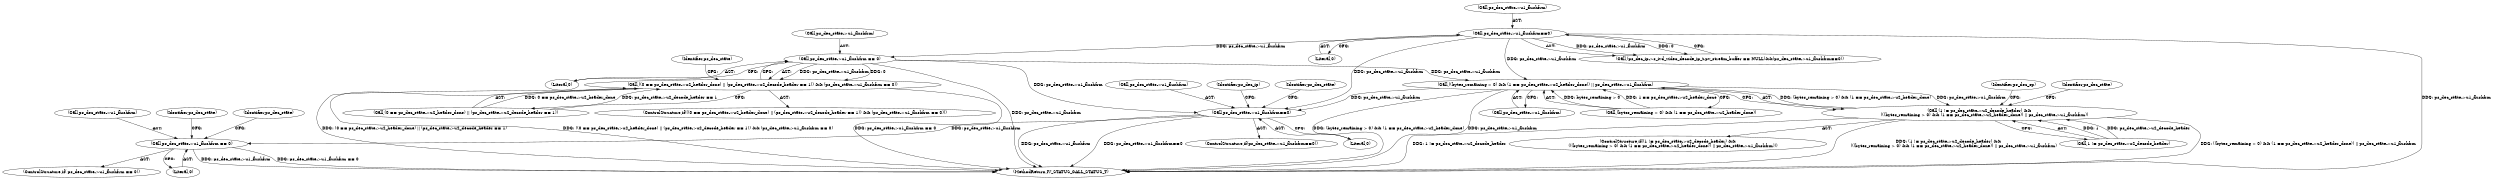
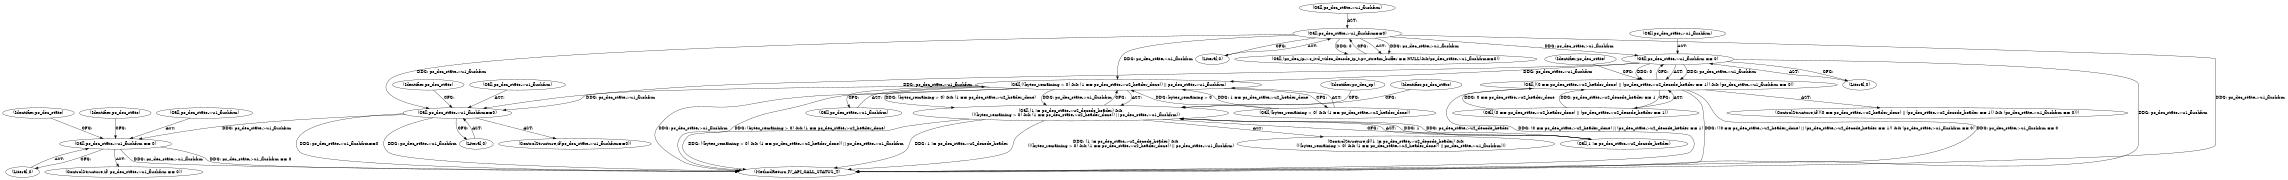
  digraph {
    n1 [label="(Call,ps_dec_state->u1_flushfrm == 0)"]
    n2 [label="(Call,((0 == ps_dec_state->u2_header_done) || (ps_dec_state->u2_decode_header == 1)) && (ps_dec_state->u1_flushfrm == 0))"]
    n3 [label="(Call,((bytes_remaining > 0) && (1 == ps_dec_state->u2_header_done)) || ps_dec_state->u1_flushfrm)"]
    n4 [label="(Call,ps_dec_state->u1_flushfrm==0)"]
    n5 [label="(Literal,0)"]
-   n6 [label="(MethodReturn,IV_STATUS_CALL_STATUS_T)"]
+   n6 [label="(MethodReturn,IV_API_CALL_STATUS_T)"]
    n7 [label="(Call,(0 == ps_dec_state->u2_header_done) || (ps_dec_state->u2_decode_header == 1))"]
    n8 [label="(ControlStructure,if(((0 == ps_dec_state->u2_header_done) || (ps_dec_state->u2_decode_header == 1)) && (ps_dec_state->u1_flushfrm == 0)))"]
    n9 [label="(Call,(1 != ps_dec_state->u2_decode_header) &&\n        (((bytes_remaining > 0) && (1 == ps_dec_state->u2_header_done)) || ps_dec_state->u1_flushfrm))"]
    n10 [label="(Call,ps_dec_state->u1_flushfrm)"]
    n11 [label="(Call,(bytes_remaining > 0) && (1 == ps_dec_state->u2_header_done))"]
    n12 [label="(Call,ps_dec_state->u1_flushfrm == 0)"]
    n13 [label="(Literal,0)"]
    n14 [label="(ControlStructure,if(ps_dec_state->u1_flushfrm==0))"]
    n15 [label="(Call,ps_dec_state->u1_flushfrm==0)"]
    n16 [label="(Literal,0)"]
    n17 [label="(Call,(ps_dec_ip->s_ivd_video_decode_ip_t.pv_stream_buffer == NULL)&&(ps_dec_state->u1_flushfrm==0))"]
    n18 [label="(ControlStructure,if((1 != ps_dec_state->u2_decode_header) &&\n        (((bytes_remaining > 0) && (1 == ps_dec_state->u2_header_done)) || ps_dec_state->u1_flushfrm)))"]
    n19 [label="(Call,1 != ps_dec_state->u2_decode_header)"]
    n20 [label="(Literal,0)"]
    n21 [label="(ControlStructure,if( ps_dec_state->u1_flushfrm == 0))"]
    n22 [label="(Call,ps_dec_state->u1_flushfrm)"]
    n23 [label="(Call,ps_dec_state->u1_flushfrm)"]
    n24 [label="(Call,ps_dec_state->u1_flushfrm)"]
    n25 [label="(Identifier,ps_dec_state)"]
    n26 [label="(Identifier,ps_dec_op)"]
    n27 [label="(Call,ps_dec_state->u1_flushfrm)"]
    n28 [label="(Identifier,ps_dec_state)"]
    n29 [label="(Identifier,ps_dec_state)"]
-   n30 [label="(Identifier,ps_dec_ip)"]
    n31 [label="(Identifier,ps_dec_state)"]
    n32 [label="(Identifier,ps_dec_state)"]
    n1 -> n2 [label="AST: "]
    n1 -> n2 [label="DDG: ps_dec_state->u1_flushfrm"]
    n1 -> n2 [label="DDG: 0"]
    n1 -> n3 [label="DDG: ps_dec_state->u1_flushfrm"]
    n1 -> n4 [label="DDG: ps_dec_state->u1_flushfrm"]
    n1 -> n5 [label="CFG: "]
    n1 -> n6 [label="DDG: ps_dec_state->u1_flushfrm"]
    n2 -> n1 [label="CFG: "]
    n2 -> n6 [label="DDG: ((0 == ps_dec_state->u2_header_done) || (ps_dec_state->u2_decode_header == 1)) && (ps_dec_state->u1_flushfrm == 0)"]
    n2 -> n6 [label="DDG: ps_dec_state->u1_flushfrm == 0"]
    n2 -> n6 [label="DDG: (0 == ps_dec_state->u2_header_done) || (ps_dec_state->u2_decode_header == 1)"]
    n2 -> n7 [label="CFG: "]
    n2 -> n8 [label="AST: "]
    n3 -> n4 [label="DDG: ps_dec_state->u1_flushfrm"]
    n3 -> n6 [label="DDG: (bytes_remaining > 0) && (1 == ps_dec_state->u2_header_done)"]
    n3 -> n6 [label="DDG: ps_dec_state->u1_flushfrm"]
    n3 -> n9 [label="AST: "]
    n3 -> n9 [label="DDG: (bytes_remaining > 0) && (1 == ps_dec_state->u2_header_done)"]
    n3 -> n9 [label="DDG: ps_dec_state->u1_flushfrm"]
    n3 -> n10 [label="CFG: "]
    n3 -> n11 [label="CFG: "]
    n4 -> n6 [label="DDG: ps_dec_state->u1_flushfrm==0"]
    n4 -> n6 [label="DDG: ps_dec_state->u1_flushfrm"]
    n4 -> n12 [label="DDG: ps_dec_state->u1_flushfrm"]
    n4 -> n13 [label="CFG: "]
    n4 -> n14 [label="AST: "]
    n5 -> n1 [label="AST: "]
    n7 -> n2 [label="AST: "]
    n7 -> n2 [label="DDG: 0 == ps_dec_state->u2_header_done"]
    n7 -> n2 [label="DDG: ps_dec_state->u2_decode_header == 1"]
    n9 -> n3 [label="CFG: "]
    n9 -> n6 [label="DDG: ((bytes_remaining > 0) && (1 == ps_dec_state->u2_header_done)) || ps_dec_state->u1_flushfrm"]
    n9 -> n6 [label="DDG: 1 != ps_dec_state->u2_decode_header"]
    n9 -> n6 [label="DDG: (1 != ps_dec_state->u2_decode_header) &&\n        (((bytes_remaining > 0) && (1 == ps_dec_state->u2_header_done)) || ps_dec_state->u1_flushfrm)"]
    n9 -> n18 [label="AST: "]
    n9 -> n19 [label="CFG: "]
    n10 -> n3 [label="AST: "]
    n11 -> n3 [label="AST: "]
    n11 -> n3 [label="DDG: bytes_remaining > 0"]
    n11 -> n3 [label="DDG: 1 == ps_dec_state->u2_header_done"]
    n12 -> n6 [label="DDG: ps_dec_state->u1_flushfrm"]
    n12 -> n6 [label="DDG: ps_dec_state->u1_flushfrm == 0"]
    n12 -> n20 [label="CFG: "]
    n12 -> n21 [label="AST: "]
    n13 -> n4 [label="AST: "]
    n15 -> n1 [label="DDG: ps_dec_state->u1_flushfrm"]
    n15 -> n3 [label="DDG: ps_dec_state->u1_flushfrm"]
    n15 -> n4 [label="DDG: ps_dec_state->u1_flushfrm"]
    n15 -> n6 [label="DDG: ps_dec_state->u1_flushfrm"]
    n15 -> n16 [label="CFG: "]
    n15 -> n17 [label="AST: "]
    n15 -> n17 [label="DDG: ps_dec_state->u1_flushfrm"]
    n15 -> n17 [label="DDG: 0"]
    n16 -> n15 [label="AST: "]
    n17 -> n15 [label="CFG: "]
    n19 -> n9 [label="AST: "]
    n19 -> n9 [label="DDG: 1"]
    n19 -> n9 [label="DDG: ps_dec_state->u2_decode_header"]
    n20 -> n12 [label="AST: "]
    n22 -> n4 [label="AST: "]
    n23 -> n12 [label="AST: "]
    n24 -> n1 [label="AST: "]
    n25 -> n9 [label="CFG: "]
    n26 -> n9 [label="CFG: "]
    n27 -> n15 [label="AST: "]
    n28 -> n12 [label="CFG: "]
    n29 -> n12 [label="CFG: "]
-   n30 -> n4 [label="CFG: "]
    n31 -> n2 [label="CFG: "]
    n32 -> n4 [label="CFG: "]
  }
